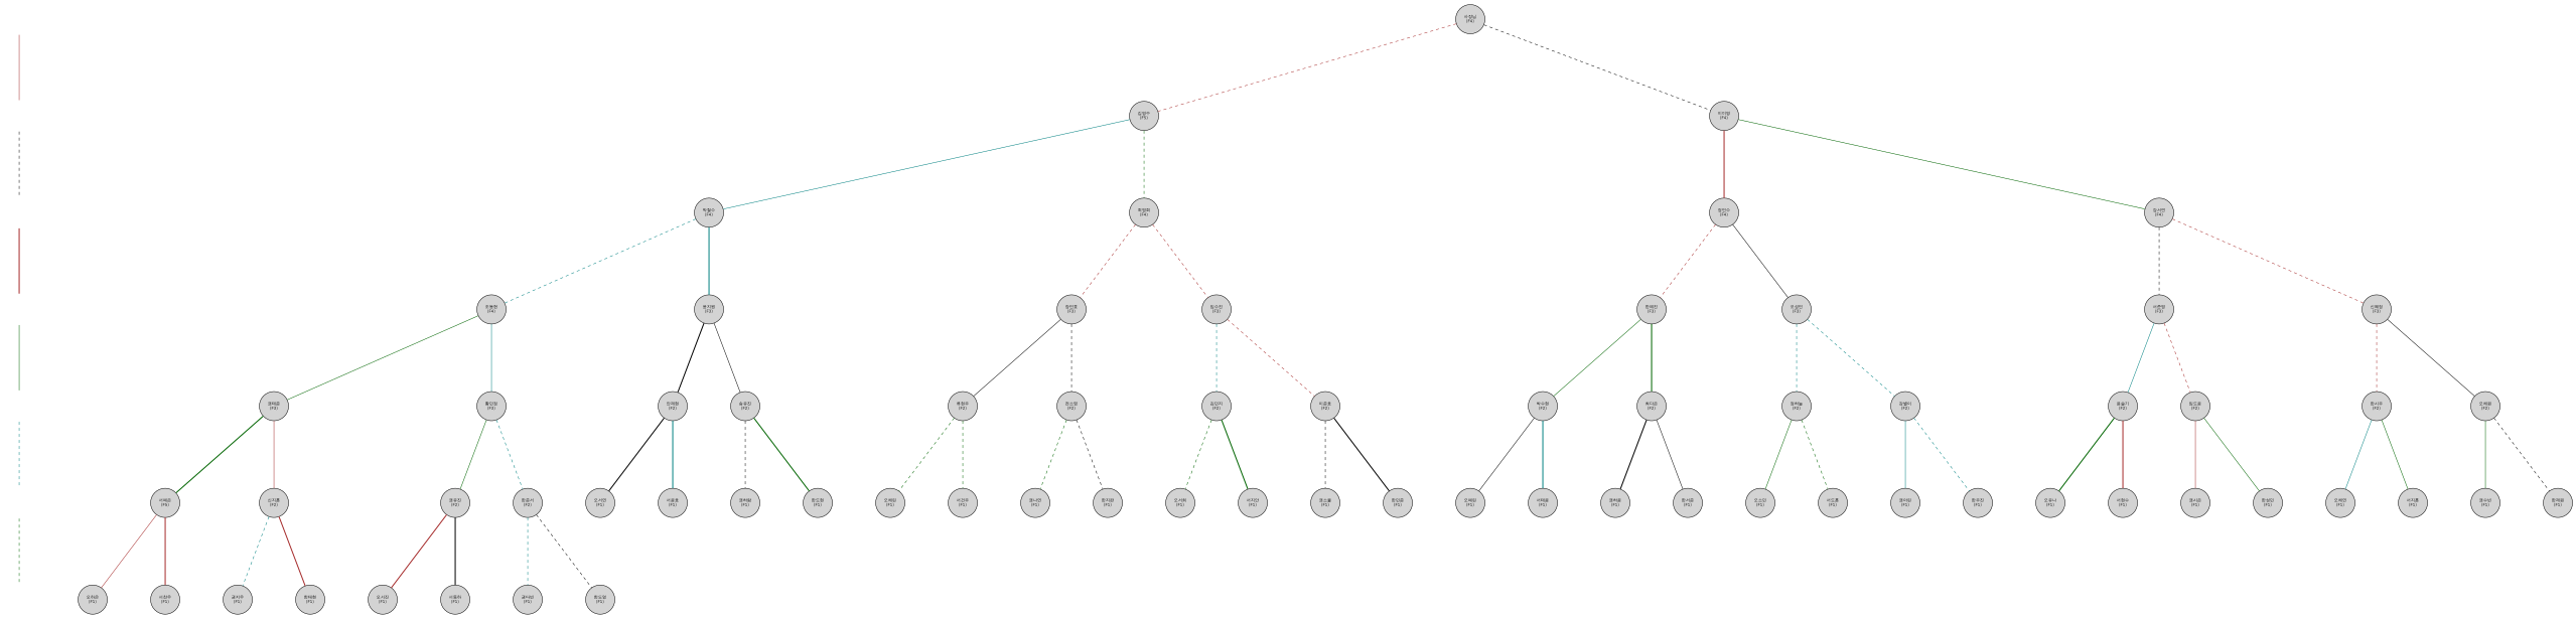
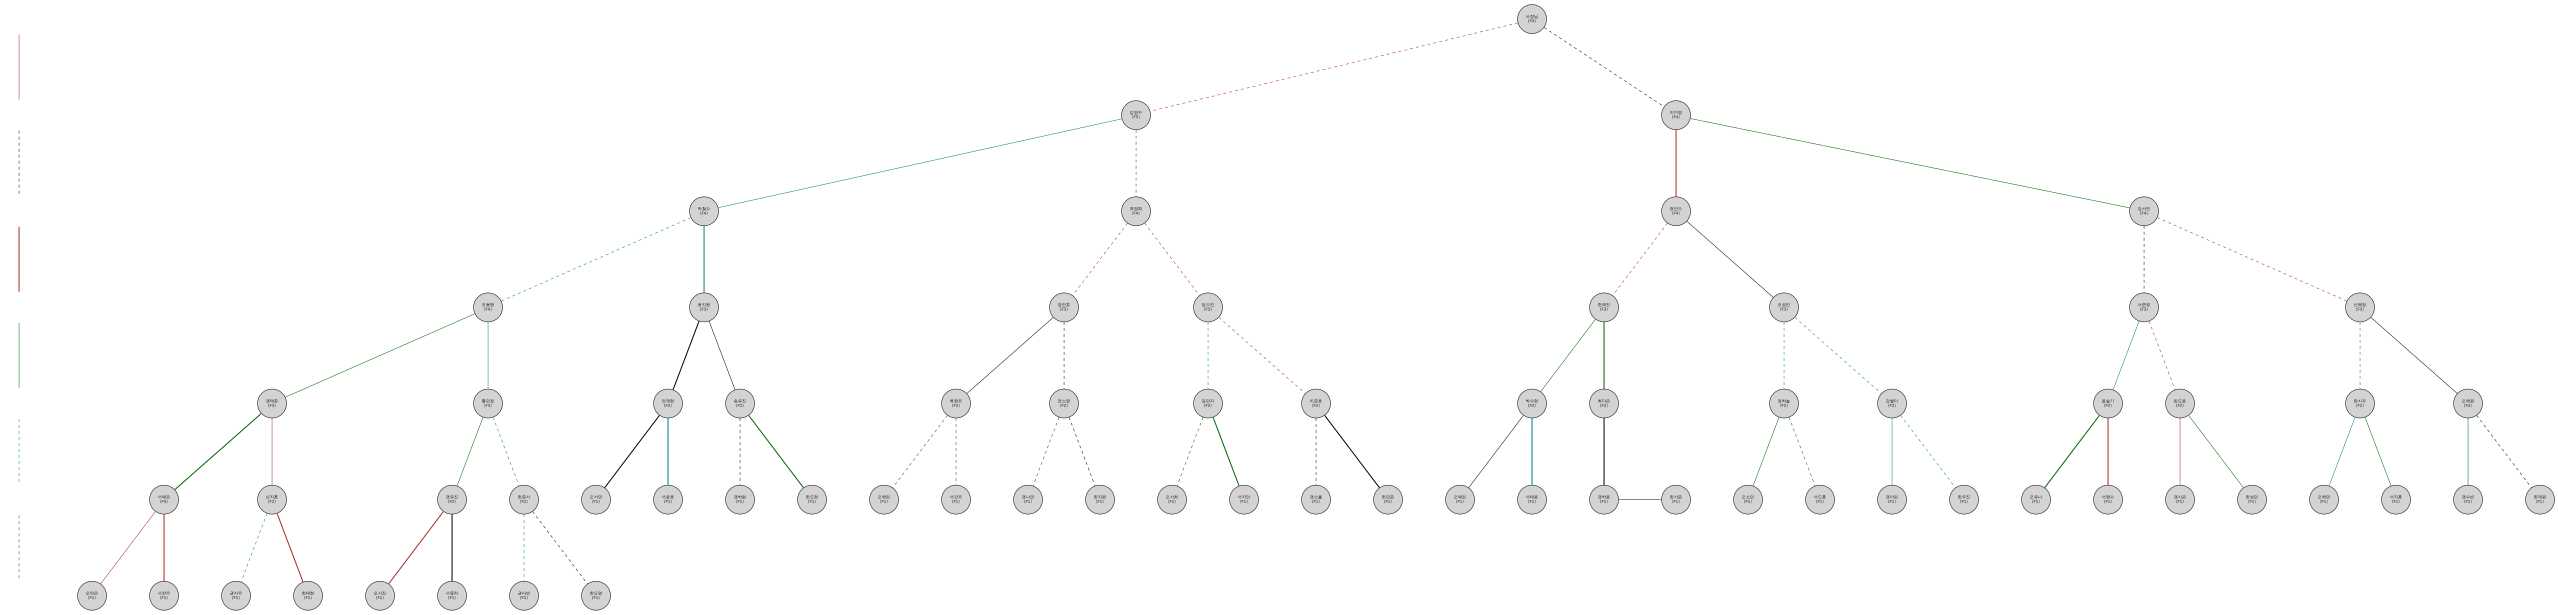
  digraph {
    fontname="IBM Plex Mono"
    nodesep=1.2
    rankdir=TB
    ranksep=1.8
    node [fillcolor=lightgray fontname="IBM Plex Mono" fontsize=8 shape=circle style=filled]
    edge [arrowhead=none color=darkgreen fontname="IBM Plex Mono" style=dashed]
    level0 [height=0 style=invis width=0]
    n2 [height=0.8 label="사장님\n(F4)" width=0.8]
    level1 [height=0 style=invis width=0]
    n4 [height=0.8 label="김영수\n(F5)" width=0.8]
    n5 [height=0.8 label="이미영\n(F4)" width=0.8]
    level2 [height=0 style=invis width=0]
    n7 [height=0.8 label="박철수\n(F4)" width=0.8]
    n8 [height=0.8 label="최영희\n(F4)" width=0.8]
    n9 [height=0.8 label="정민수\n(F4)" width=0.8]
    n10 [height=0.8 label="강서연\n(F4)" width=0.8]
    level3 [height=0 style=invis width=0]
    n12 [height=0.8 label="조동현\n(F4)" width=0.8]
    n13 [height=0.8 label="윤지원\n(F3)" width=0.8]
    n14 [height=0.8 label="장민호\n(F3)" width=0.8]
    n15 [height=0.8 label="임수진\n(F3)" width=0.8]
    n16 [height=0.8 label="한예진\n(F3)" width=0.8]
    n17 [height=0.8 label="오성민\n(F3)" width=0.8]
    n18 [height=0.8 label="서준영\n(F3)" width=0.8]
    n19 [height=0.8 label="신혜정\n(F3)" width=0.8]
    level4 [height=0 style=invis width=0]
    n21 [height=0.8 label="권태준\n(F3)" width=0.8]
    n22 [height=0.8 label="황민정\n(F3)" width=0.8]
    n23 [height=0.8 label="안재현\n(F2)" width=0.8]
    n24 [height=0.8 label="송유진\n(F2)" width=0.8]
    n25 [height=0.8 label="류현우\n(F2)" width=0.8]
    n26 [height=0.8 label="전소영\n(F2)" width=0.8]
    n27 [height=0.8 label="김민지\n(F2)" width=0.8]
    n28 [height=0.8 label="이준호\n(F2)" width=0.8]
    n29 [height=0.8 label="박수현\n(F2)" width=0.8]
    n30 [height=0.8 label="최다은\n(F2)" width=0.8]
    n31 [height=0.8 label="정하늘\n(F2)" width=0.8]
    n32 [height=0.8 label="강별이\n(F2)" width=0.8]
    n33 [height=0.8 label="윤슬기\n(F2)" width=0.8]
    n34 [height=0.8 label="임도윤\n(F2)" width=0.8]
    n35 [height=0.8 label="한시우\n(F2)" width=0.8]
    n36 [height=0.8 label="오채원\n(F2)" width=0.8]
    level5 [height=0 style=invis width=0]
    n38 [height=0.8 label="서예은\n(F5)" width=0.8]
    n39 [height=0.8 label="신지훈\n(F2)" width=0.8]
    n40 [height=0.8 label="권유진\n(F2)" width=0.8]
    n41 [height=0.8 label="한준서\n(F2)" width=0.8]
    n42 [height=0.8 label="오서연\n(F1)" width=0.8]
    n43 [height=0.8 label="서윤호\n(F1)" width=0.8]
    n44 [height=0.8 label="권하람\n(F1)" width=0.8]
    n45 [height=0.8 label="한도현\n(F1)" width=0.8]
    n46 [height=0.8 label="오채린\n(F1)" width=0.8]
    n47 [height=0.8 label="서건우\n(F1)" width=0.8]
    n48 [height=0.8 label="권나연\n(F1)" width=0.8]
    n49 [height=0.8 label="한지완\n(F1)" width=0.8]
    n50 [height=0.8 label="오서희\n(F1)" width=0.8]
    n51 [height=0.8 label="서지안\n(F1)" width=0.8]
    n52 [height=0.8 label="권소율\n(F1)" width=0.8]
    n53 [height=0.8 label="한민준\n(F1)" width=0.8]
    n54 [height=0.8 label="오예린\n(F1)" width=0.8]
    n55 [height=0.8 label="서태윤\n(F1)" width=0.8]
    n56 [height=0.8 label="권하윤\n(F1)" width=0.8]
    n57 [height=0.8 label="한서준\n(F1)" width=0.8]
    n58 [height=0.8 label="오소민\n(F1)" width=0.8]
    n59 [height=0.8 label="서도훈\n(F1)" width=0.8]
    n60 [height=0.8 label="권아린\n(F1)" width=0.8]
    n61 [height=0.8 label="한우진\n(F1)" width=0.8]
    n62 [height=0.8 label="오유나\n(F1)" width=0.8]
    n63 [height=0.8 label="서현수\n(F1)" width=0.8]
    n64 [height=0.8 label="권시은\n(F1)" width=0.8]
    n65 [height=0.8 label="한성민\n(F1)" width=0.8]
    n66 [height=0.8 label="오채연\n(F1)" width=0.8]
    n67 [height=0.8 label="서지훈\n(F1)" width=0.8]
    n68 [height=0.8 label="권수빈\n(F1)" width=0.8]
    n69 [height=0.8 label="한재원\n(F1)" width=0.8]
    level6 [height=0 style=invis width=0]
    n71 [height=0.8 label="오하은\n(F1)" width=0.8]
    n72 [height=0.8 label="서찬우\n(F1)" width=0.8]
    n73 [height=0.8 label="권지우\n(F1)" width=0.8]
    n74 [height=0.8 label="한태현\n(F1)" width=0.8]
    n75 [height=0.8 label="오서진\n(F1)" width=0.8]
    n76 [height=0.8 label="서동하\n(F1)" width=0.8]
    n77 [height=0.8 label="권다빈\n(F1)" width=0.8]
    n78 [height=0.8 label="한도영\n(F1)" width=0.8]
    subgraph sub_1 {
      rank=same
      level0
      n2
    }
    subgraph sub_2 {
      rank=same
      level1
      n4
      n5
    }
    subgraph sub_3 {
      rank=same
      level2
      n7
      n8
      n9
      n10
    }
    subgraph sub_4 {
      rank=same
      level3
      n12
      n13
      n14
      n15
      n16
      n17
      n18
      n19
    }
    subgraph sub_5 {
      rank=same
      level4
      n21
      n22
      n23
      n24
      n25
      n26
      n27
      n28
      n29
      n30
      n31
      n32
      n33
      n34
      n35
      n36
    }
    subgraph sub_6 {
      rank=same
      level5
      n38
      n39
      n40
      n41
      n42
      n43
      n44
      n45
      n46
      n47
      n48
      n49
      n50
      n51
      n52
      n53
      n54
      n55
      n56
      n57
      n58
      n59
      n60
      n61
      n62
      n63
      n64
      n65
      n66
      n67
      n68
      n69
    }
    subgraph sub_7 {
      rank=same
      level6
      n71
      n72
      n73
      n74
      n75
      n76
      n77
      n78
    }
    level0 -> level1 [color=brown style=solid]
    n2 -> n4 [color=brown]
    n2 -> n5 [color=black]
    level1 -> level2 [color=black]
    n4 -> n7 [color=teal style=solid]
    n4 -> n8
    n5 -> n9 [color=brown style=bold]
    n5 -> n10 [style=solid]
    level2 -> level3 [color=brown style=bold]
    n7 -> n12 [color=teal]
    n7 -> n13 [color=teal style=bold]
    n8 -> n14 [color=brown]
    n8 -> n15 [color=brown]
    n9 -> n16 [color=brown]
    n9 -> n17 [color=black style=solid]
    n10 -> n18 [color=black]
    n10 -> n19 [color=brown]
    level3 -> level4 [style=solid]
    n12 -> n21 [style=solid]
    n12 -> n22 [color=teal style=solid]
    n13 -> n23 [color=black style=bold]
    n13 -> n24 [color=black style=solid]
    n14 -> n25 [color=black style=solid]
    n14 -> n26 [color=black]
    n15 -> n27 [color=teal]
    n15 -> n28 [color=brown]
    n16 -> n29 [style=solid]
    n16 -> n30 [style=bold]
    n17 -> n31 [color=teal]
    n17 -> n32 [color=teal]
    n18 -> n33 [color=teal style=solid]
    n18 -> n34 [color=brown]
    n19 -> n35 [color=brown]
    n19 -> n36 [color=black style=solid]
    level4 -> level5 [color=teal]
    n21 -> n38 [style=bold]
    n21 -> n39 [color=brown style=solid]
    n22 -> n40 [style=solid]
    n22 -> n41 [color=teal]
    n23 -> n42 [color=black style=bold]
    n23 -> n43 [color=teal style=bold]
    n24 -> n44 [color=black]
    n24 -> n45 [style=bold]
    n25 -> n46
    n25 -> n47
    n26 -> n48
    n26 -> n49 [color=black]
    n27 -> n50
    n27 -> n51 [style=bold]
    n28 -> n52 [color=black]
    n28 -> n53 [color=black style=bold]
    n29 -> n54 [color=black style=solid]
    n29 -> n55 [color=teal style=bold]
    n30 -> n56 [color=black style=bold]
-   n30 -> n57 [color=black style=solid]
+   n56 -> n57 [color=black style=solid]
    n31 -> n58 [style=solid]
    n31 -> n59
    n32 -> n60 [color=teal style=solid]
    n32 -> n61 [color=teal]
    n33 -> n62 [style=bold]
    n33 -> n63 [color=brown style=bold]
    n34 -> n64 [color=brown style=solid]
    n34 -> n65 [style=solid]
    n35 -> n66 [color=teal style=solid]
    n35 -> n67 [style=solid]
    n36 -> n68 [style=solid]
    n36 -> n69 [color=black]
    level5 -> level6
    n38 -> n71 [color=brown style=solid]
    n38 -> n72 [color=brown style=bold]
    n39 -> n73 [color=teal]
    n39 -> n74 [color=brown style=bold]
    n40 -> n75 [color=brown style=bold]
    n40 -> n76 [color=black style=bold]
    n41 -> n77 [color=teal]
    n41 -> n78 [color=black]
  }
